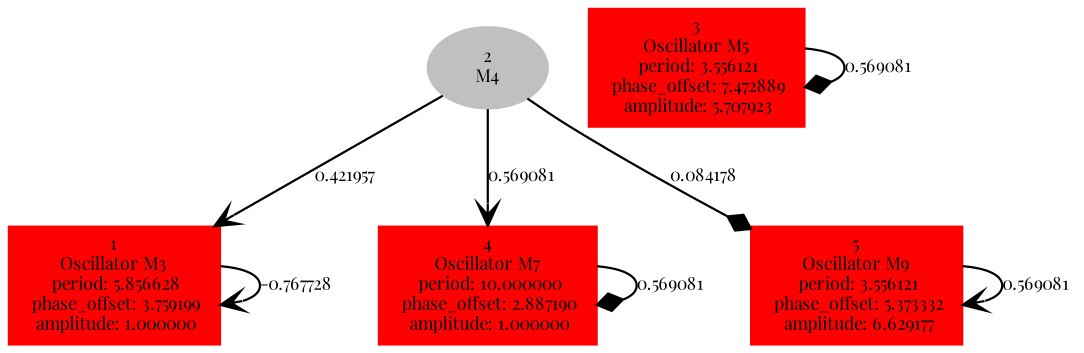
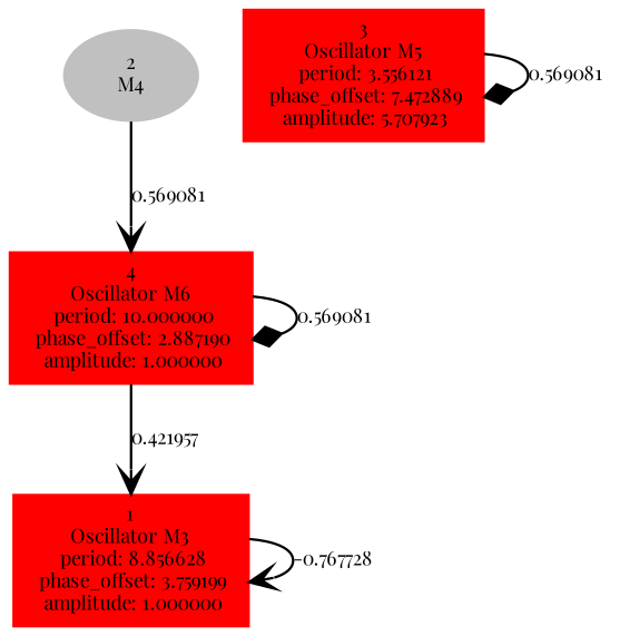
  digraph {
    fontname="Playfair Display"
    forcelabels=true
    node [color=red fontname="Playfair Display" fontsize=8 shape=box style=filled]
    edge [arrowhead=vee fontname="Playfair Display" fontsize=8]
-   n1 [label=<1<BR />Oscillator M3<BR /> period: 5.856628<BR /> phase_offset: 3.759199<BR /> amplitude: 1.000000>]
+   n1 [label=<1<BR />Oscillator M3<BR /> period: 8.856628<BR /> phase_offset: 3.759199<BR /> amplitude: 1.000000>]
    n2 [color=grey label=<2<BR/>M4> shape=""]
-   n3 [label=<4<BR />Oscillator M7<BR /> period: 10.000000<BR /> phase_offset: 2.887190<BR /> amplitude: 1.000000>]
-   n4 [label=<5<BR />Oscillator M9<BR /> period: 3.556121<BR /> phase_offset: 5.373332<BR /> amplitude: 6.629177>]
+   n3 [label=<4<BR />Oscillator M6<BR /> period: 10.000000<BR /> phase_offset: 2.887190<BR /> amplitude: 1.000000>]
    n5 [label=<3<BR />Oscillator M5<BR /> period: 3.556121<BR /> phase_offset: 7.472889<BR /> amplitude: 5.707923>]
    n1 -> n1 [label="-0.767728 "]
-   n2 -> n1 [label="0.421957 "]
+   n3 -> n1 [label="0.421957 "]
    n2 -> n3 [label="0.569081 "]
-   n2 -> n4 [arrowhead=diamond label="0.084178 "]
    n3 -> n3 [arrowhead=diamond label="0.569081 "]
-   n4 -> n4 [label="0.569081 "]
    n5 -> n5 [arrowhead=diamond label="0.569081 "]
  }
